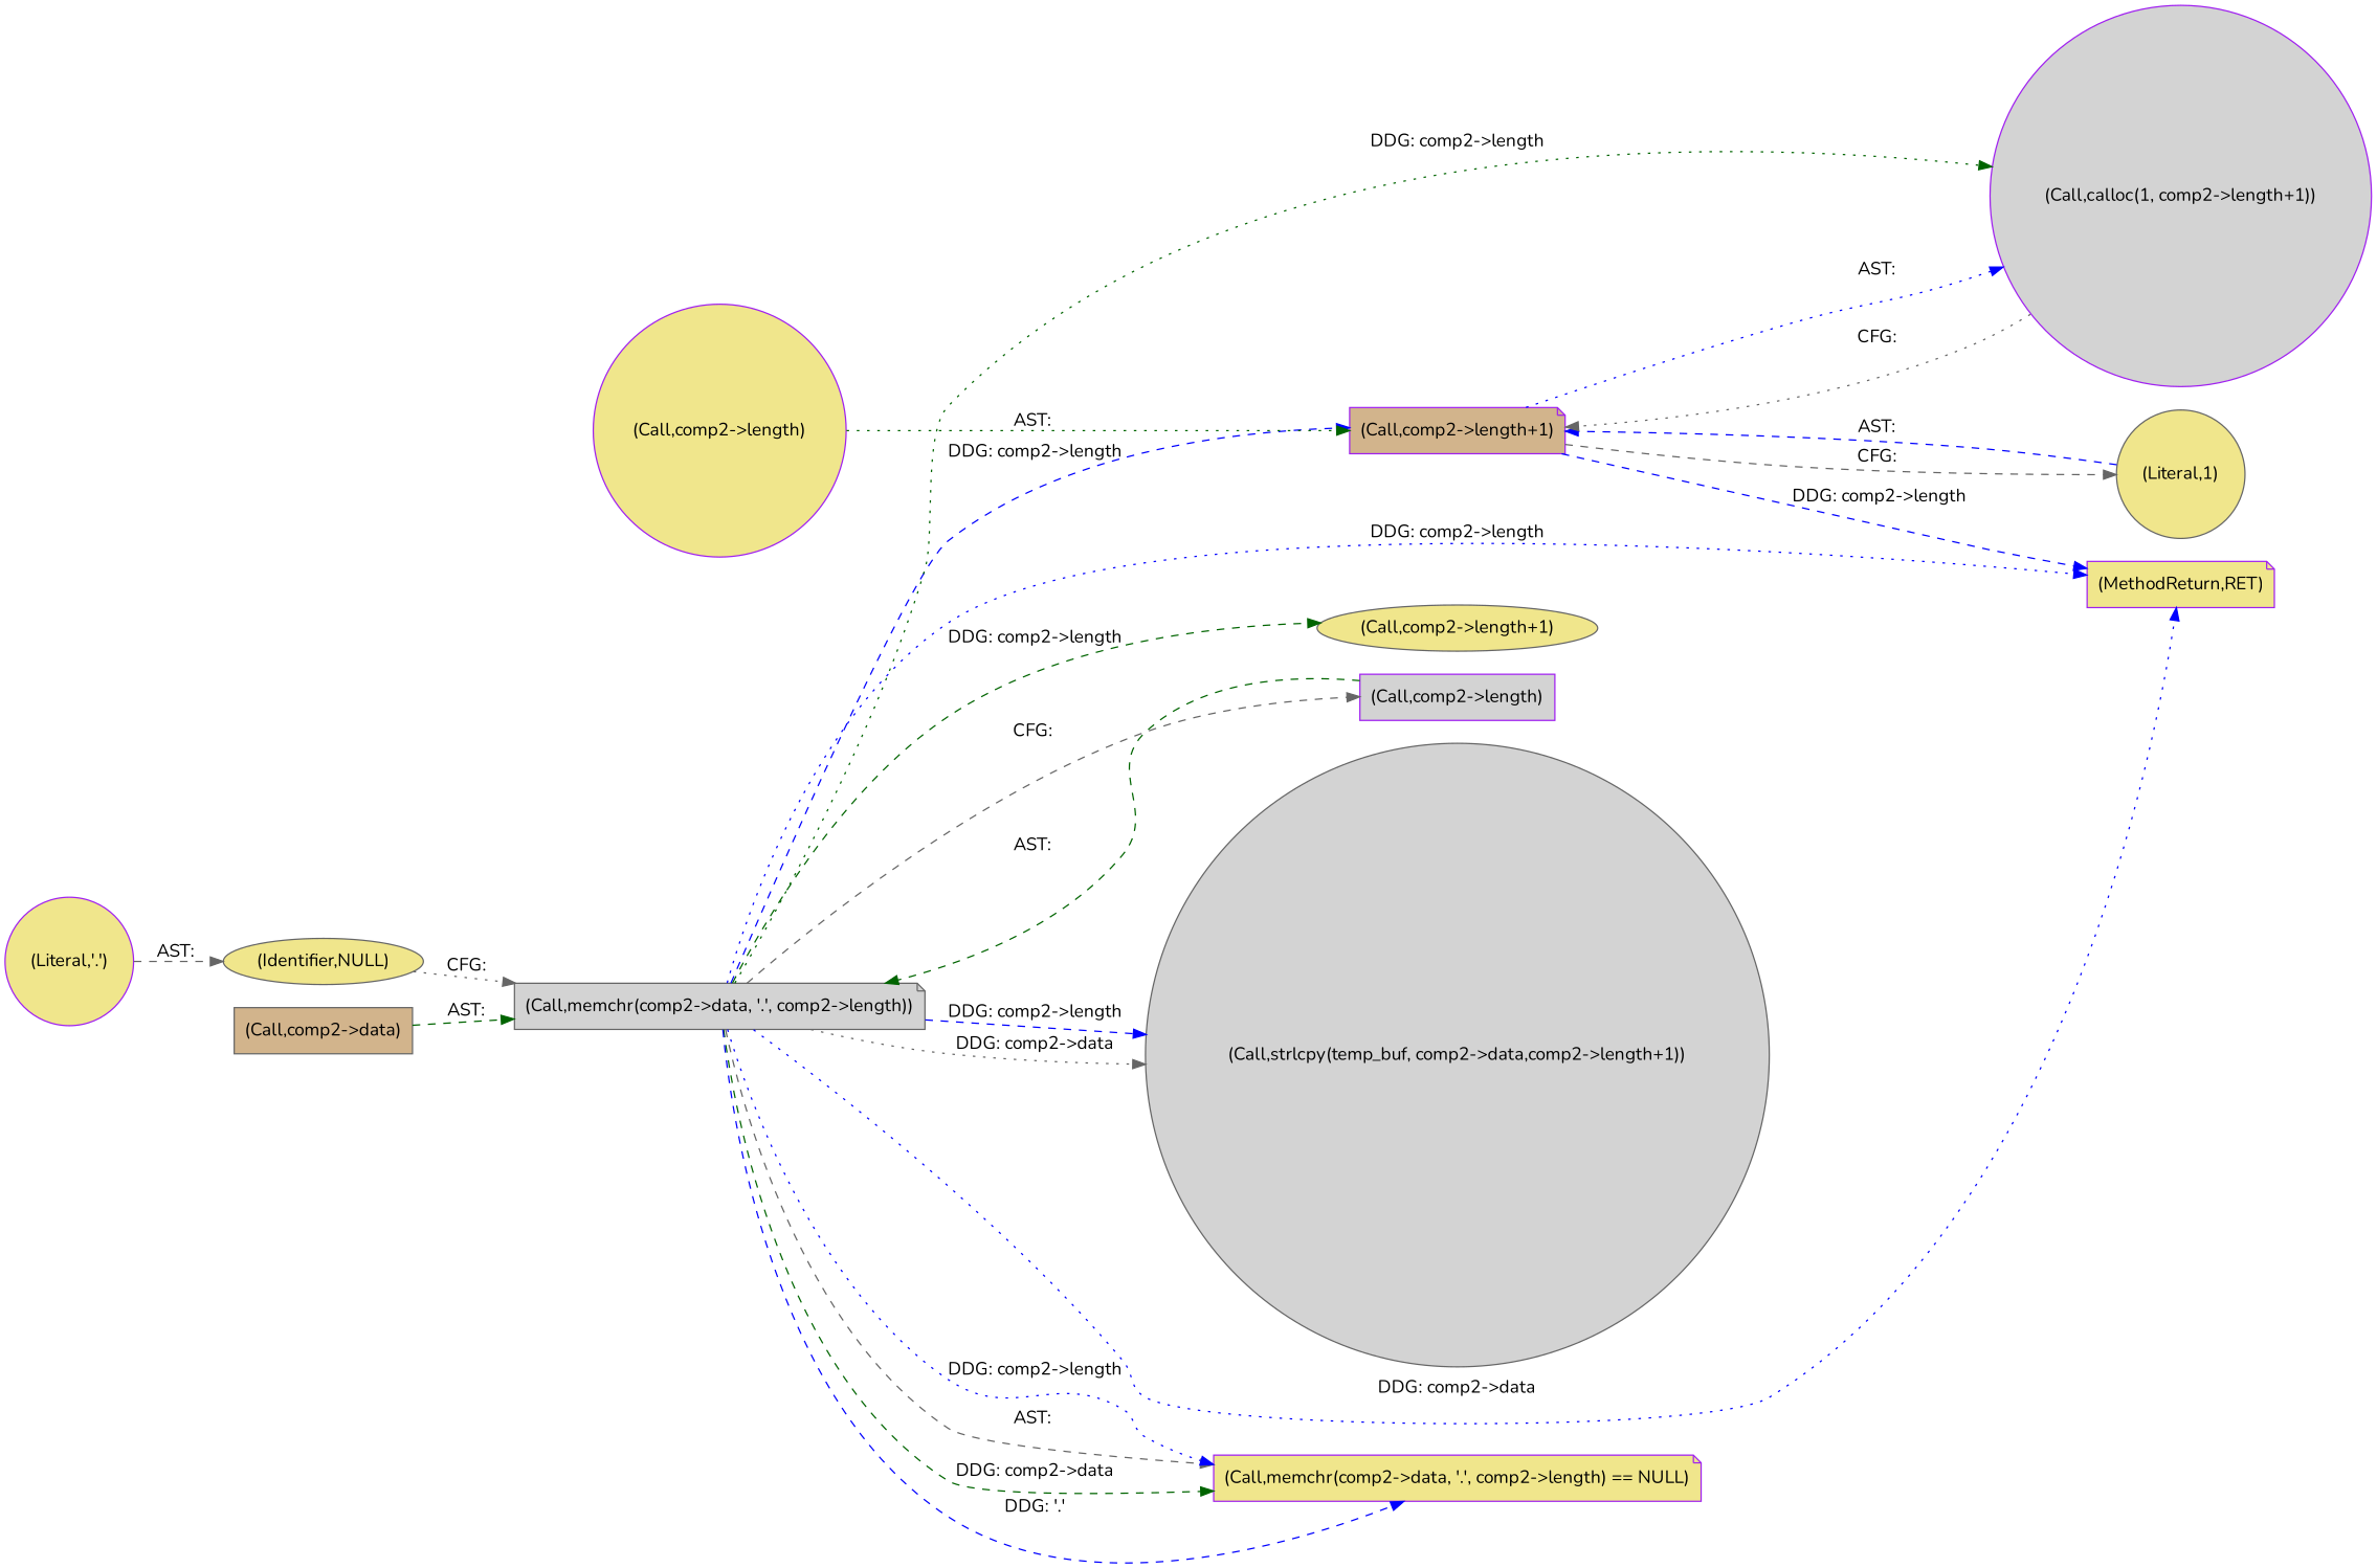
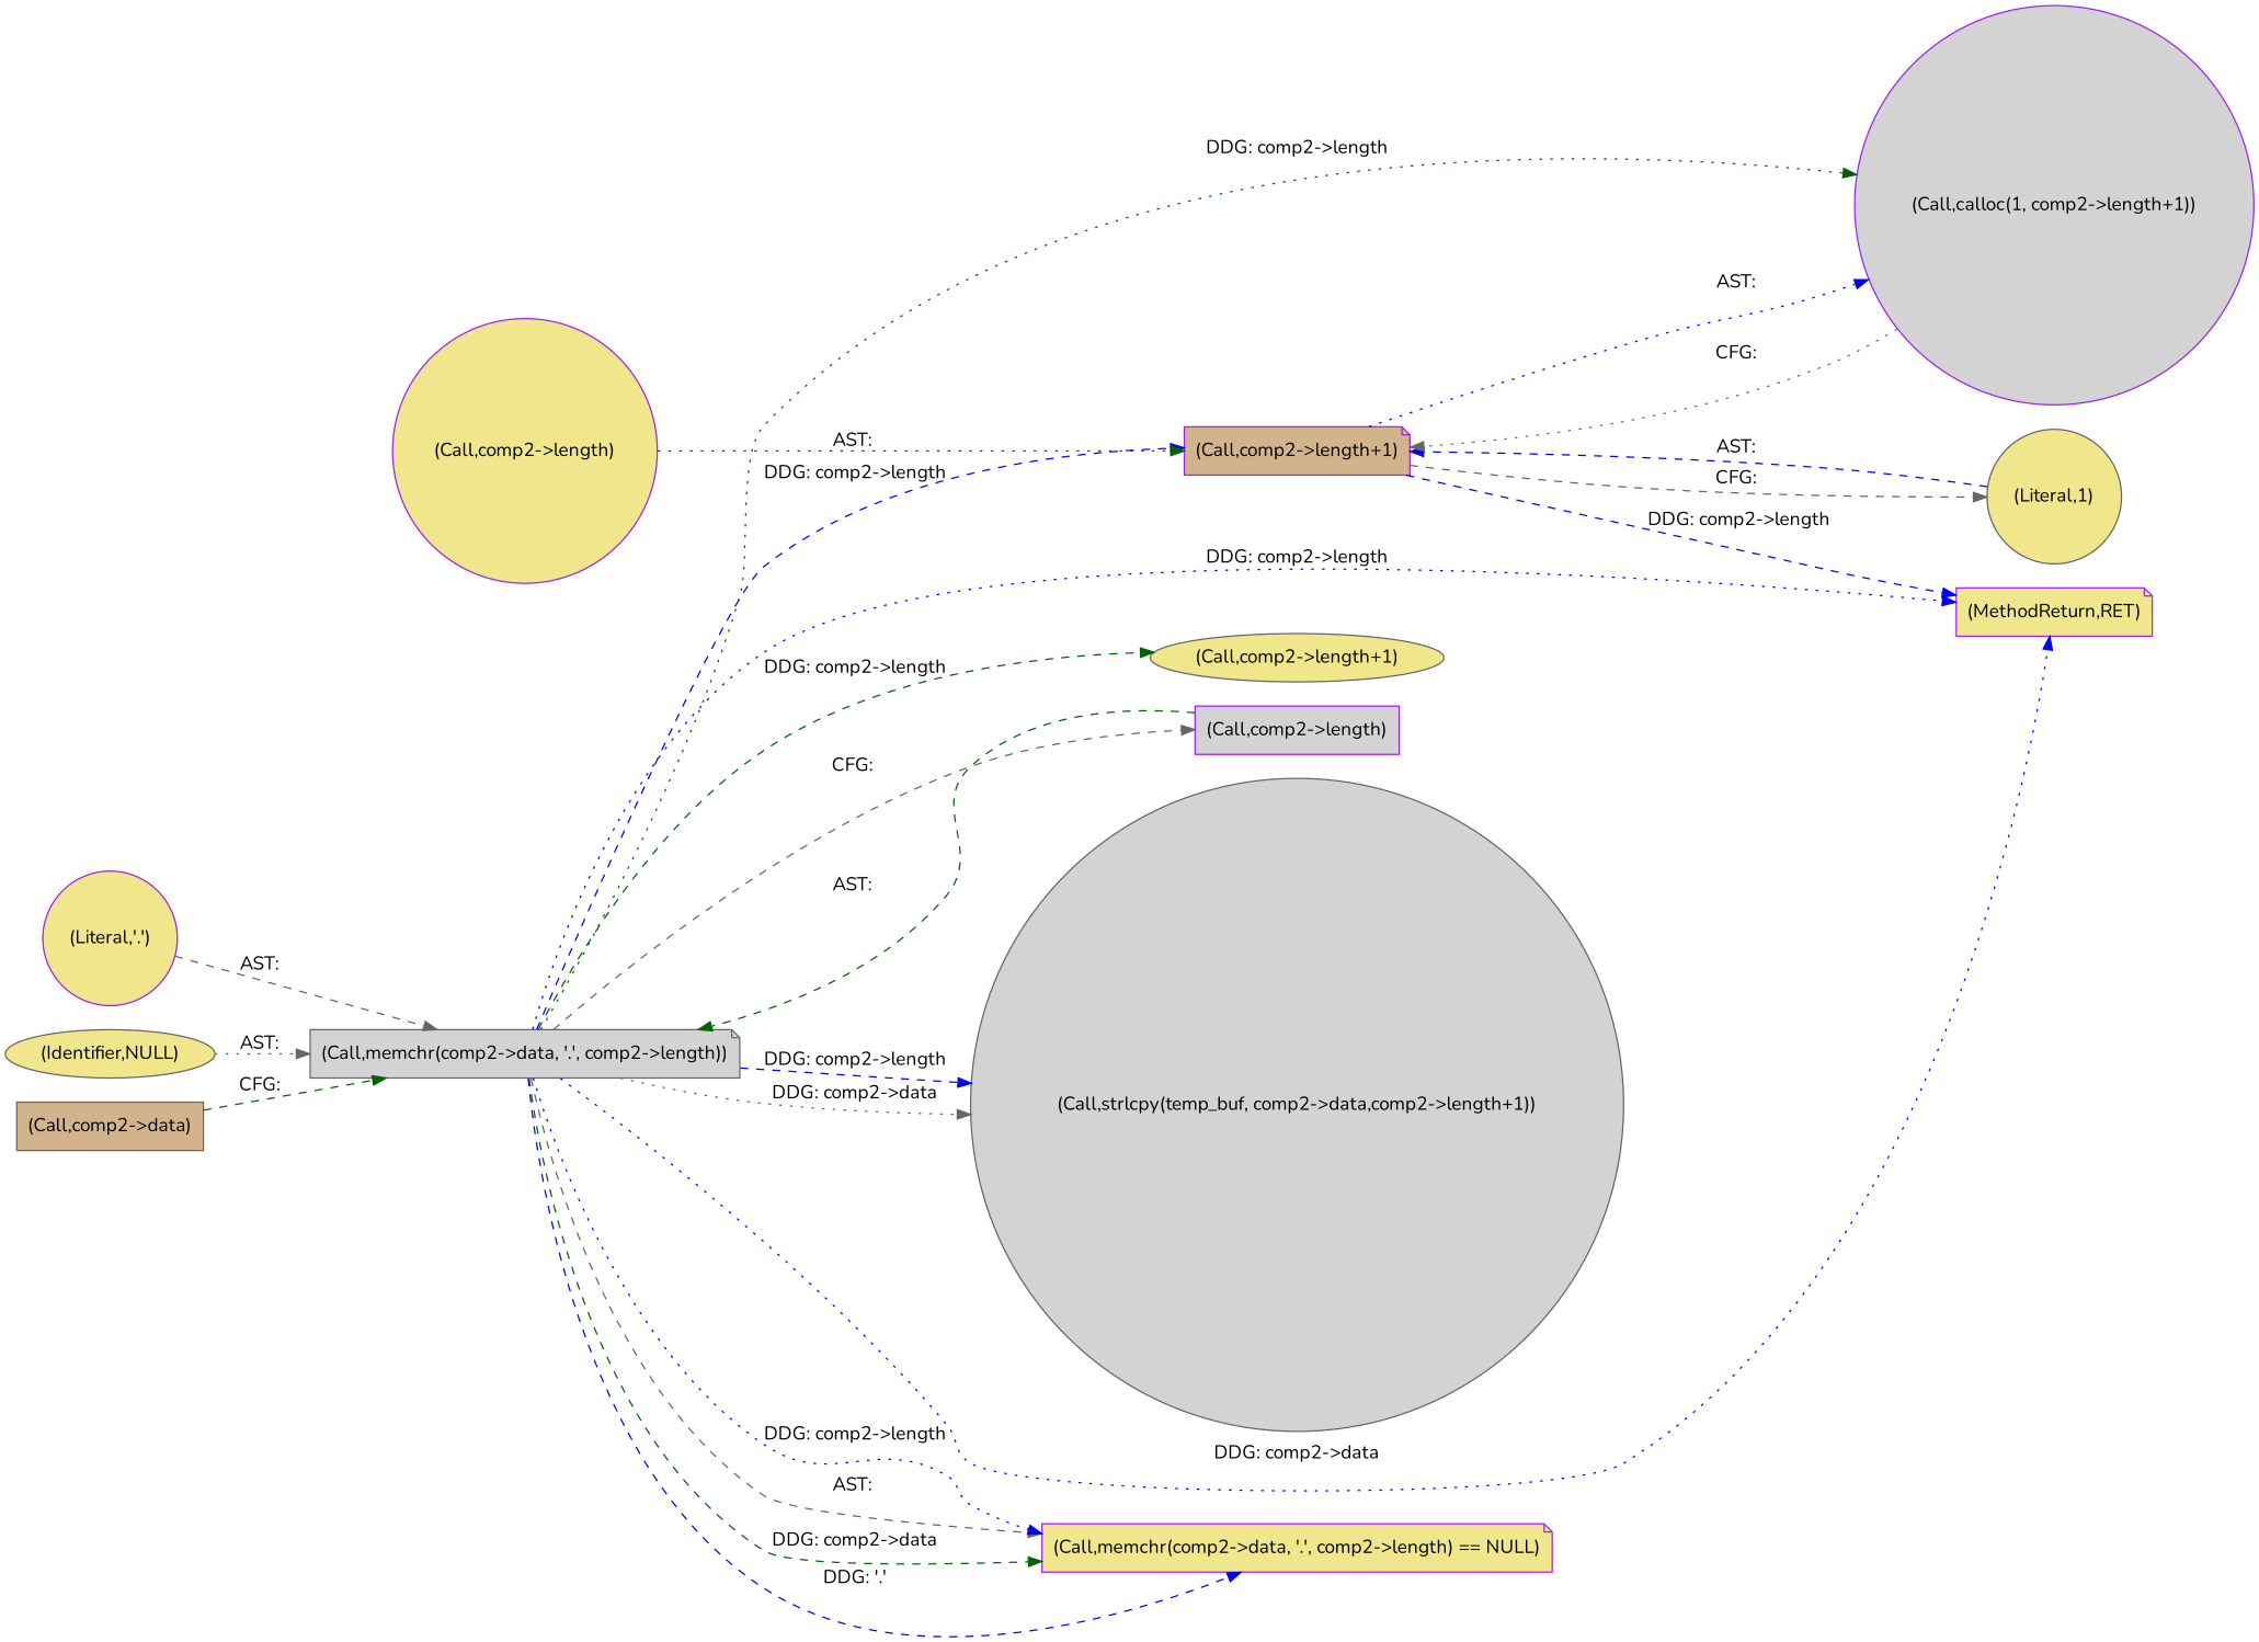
  digraph {
    fontname=Nunito
    rankdir=LR
    node [color=purple fillcolor=khaki fontname=Nunito shape=circle style=filled]
    edge [color=blue fontname=Nunito style=dashed]
    n1 [fillcolor=tan label="(Call,comp2->length+1)" shape=note]
    n2 [label="(MethodReturn,RET)" shape=note]
    n3 [color=gray40 label="(Literal,1)"]
    n4 [fillcolor=lightgrey label="(Call,calloc(1, comp2->length+1))"]
    n5 [color=gray40 fillcolor=lightgrey label="(Call,memchr(comp2->data, '.', comp2->length))" shape=note]
    n6 [color=gray40 label="(Call,comp2->length+1)" shape=ellipse]
    n7 [label="(Call,memchr(comp2->data, '.', comp2->length) == NULL)" shape=note]
    n8 [color=gray40 fillcolor=lightgrey label="(Call,strlcpy(temp_buf, comp2->data,comp2->length+1))"]
    n9 [fillcolor=lightgrey label="(Call,comp2->length)" shape=box]
    n10 [label="(Call,comp2->length)"]
    n11 [label="(Literal,'.')"]
    n12 [color=gray40 label="(Identifier,NULL)" shape=ellipse]
    n13 [color=gray40 fillcolor=tan label="(Call,comp2->data)" shape=box]
    n1 -> n2 [label="DDG: comp2->length"]
    n1 -> n3 [color=gray40 label="CFG: "]
    n1 -> n4 [label="AST: " style=dotted]
    n3 -> n1 [label="AST: "]
    n4 -> n1 [color=gray40 label="CFG: " style=dotted]
    n5 -> n1 [label="DDG: comp2->length"]
    n5 -> n2 [label="DDG: comp2->data" style=dotted]
    n5 -> n2 [label="DDG: comp2->length" style=dotted]
    n5 -> n4 [color=darkgreen label="DDG: comp2->length" style=dotted]
    n5 -> n6 [color=darkgreen label="DDG: comp2->length"]
    n5 -> n7 [color=gray40 label="AST: "]
    n5 -> n7 [color=darkgreen label="DDG: comp2->data"]
    n5 -> n7 [label="DDG: '.'"]
    n5 -> n7 [label="DDG: comp2->length" style=dotted]
    n5 -> n8 [color=gray40 label="DDG: comp2->data" style=dotted]
    n5 -> n8 [label="DDG: comp2->length"]
    n5 -> n9 [color=gray40 label="CFG: "]
    n9 -> n5 [color=darkgreen label="AST: "]
    n10 -> n1 [color=darkgreen label="AST: " style=dotted]
-   n11 -> n12 [color=gray40 label="AST: "]
-   n12 -> n5 [color=gray40 label="CFG: " style=dotted]
-   n13 -> n5 [color=darkgreen label="AST: "]
+   n11 -> n5 [color=gray40 label="AST: "]
+   n12 -> n5 [color=gray40 label="AST: " style=dotted]
+   n13 -> n5 [color=darkgreen label="CFG: "]
  }
